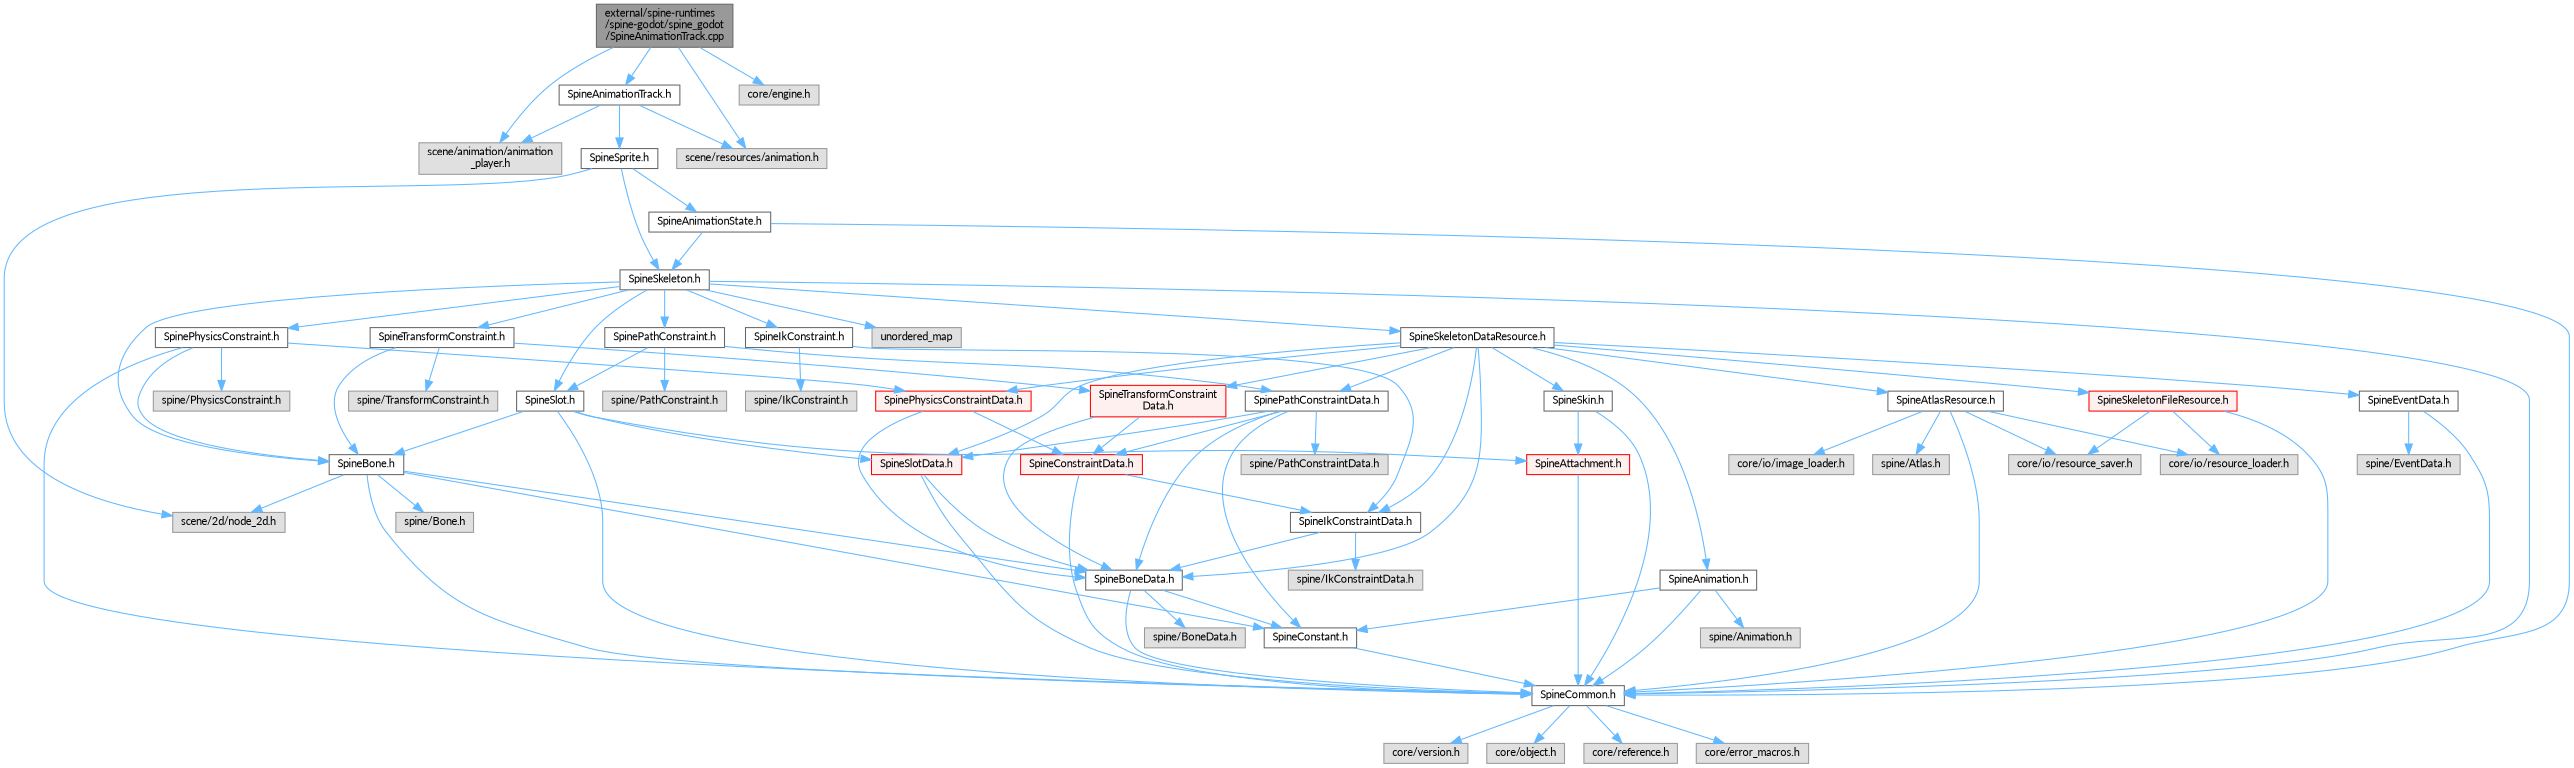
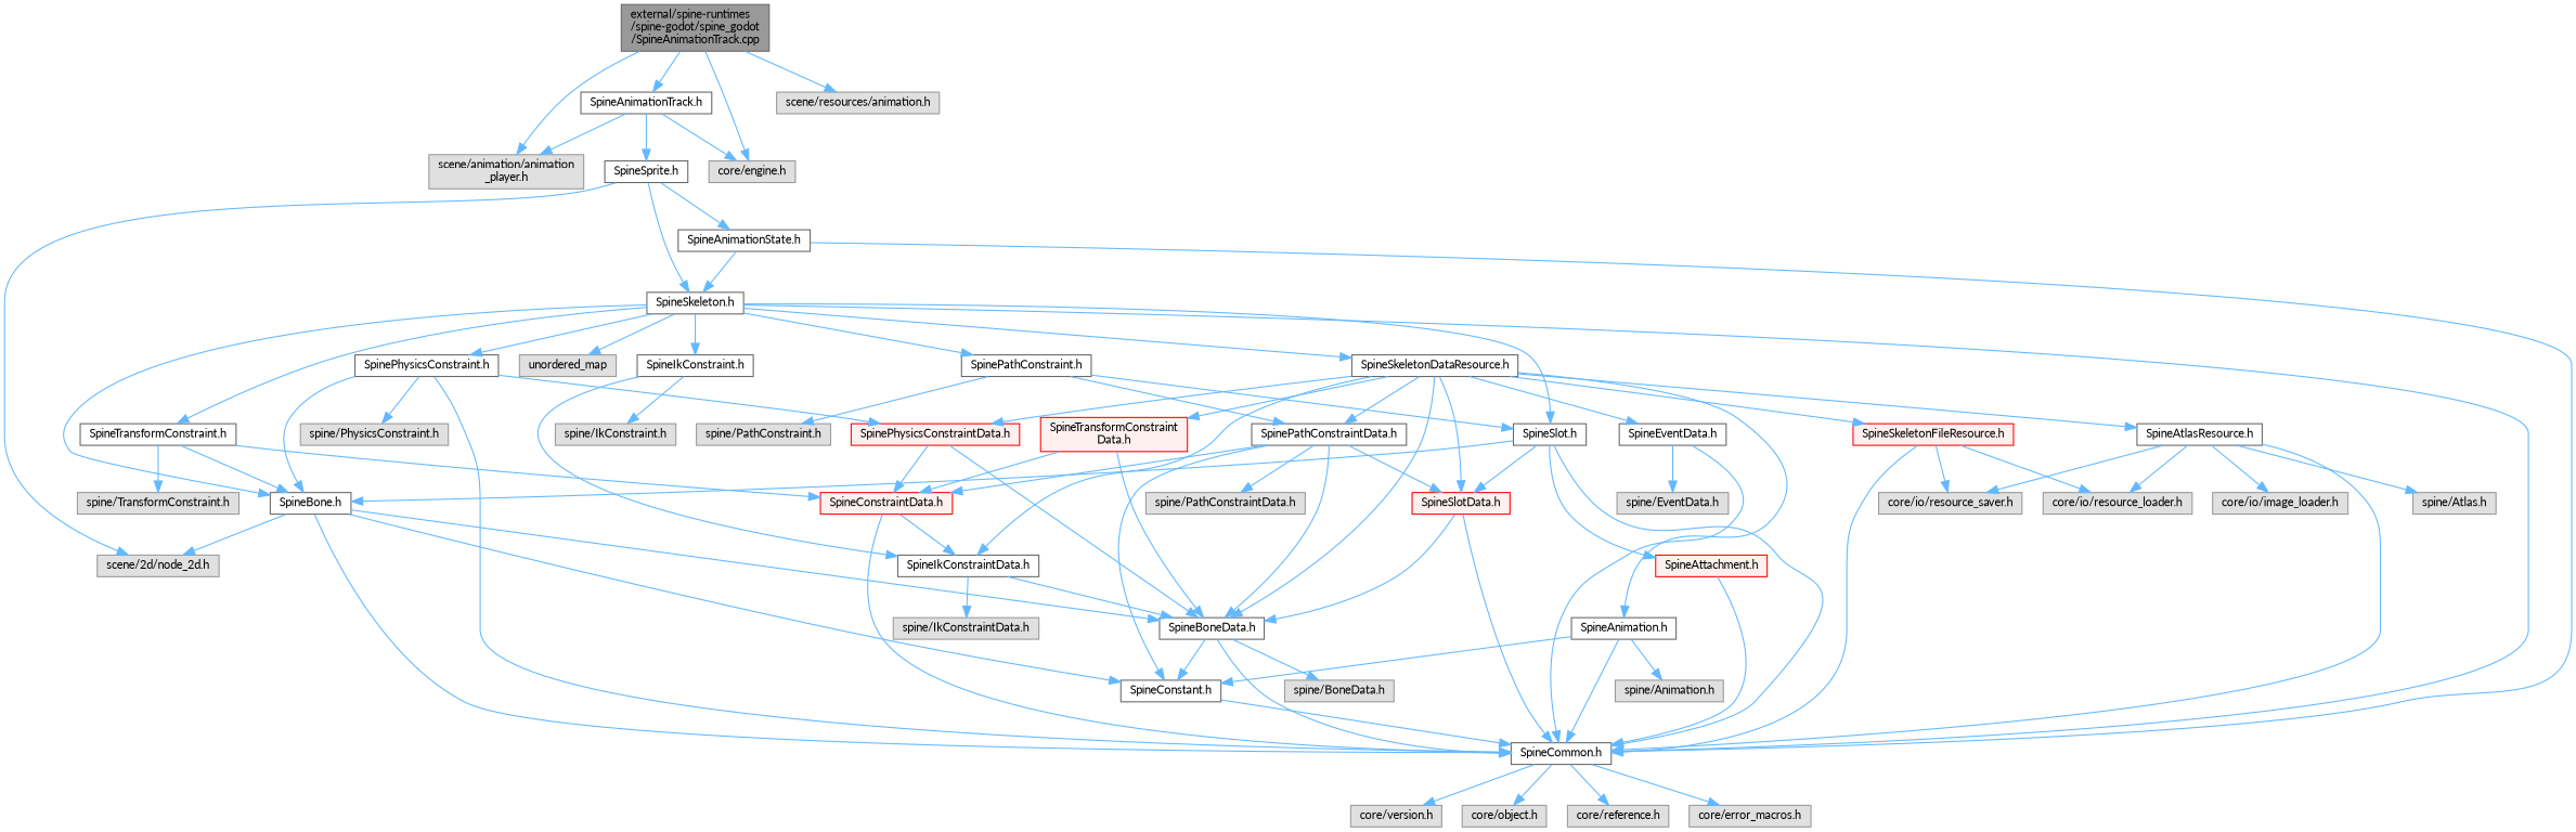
  digraph {
    fontname=Lato
    node [color=grey60 fillcolor="#E0E0E0" fontname=Lato fontsize=10 shape=box style=filled]
    edge [color=steelblue1 fontname=Lato fontsize=10 labelfontname=Helvetica labelfontsize=10 style=solid]
    n1 [color=gray40 fillcolor=grey60 fontcolor=black height=0.2 label="external/spine-runtimes\l/spine-godot/spine_godot\l/SpineAnimationTrack.cpp" width=0.4]
    n2 [color=grey40 fillcolor=white height=0.2 label="SpineAnimationTrack.h" width=0.4]
    n3 [height=0.2 label="scene/animation/animation\l_player.h" width=0.4]
    n4 [height=0.2 label="scene/resources/animation.h" width=0.4]
    n5 [height=0.2 label="core/engine.h" width=0.4]
    n6 [color=grey40 fillcolor=white height=0.2 label="SpineSprite.h" width=0.4]
    n7 [color=grey40 fillcolor=white height=0.2 label="SpineSkeleton.h" width=0.4]
    n8 [height=0.2 label="scene/2d/node_2d.h" width=0.4]
    n9 [color=grey40 fillcolor=white height=0.2 label="SpineAnimationState.h" width=0.4]
    n10 [color=grey40 fillcolor=white height=0.2 label="SpineCommon.h" width=0.4]
    n11 [color=grey40 fillcolor=white height=0.2 label="SpineSkeletonDataResource.h" width=0.4]
    n12 [color=grey40 fillcolor=white height=0.2 label="SpineBone.h" width=0.4]
    n13 [color=grey40 fillcolor=white height=0.2 label="SpineSlot.h" width=0.4]
    n14 [color=grey40 fillcolor=white height=0.2 label="SpineIkConstraint.h" width=0.4]
    n15 [color=grey40 fillcolor=white height=0.2 label="SpineTransformConstraint.h" width=0.4]
    n16 [color=grey40 fillcolor=white height=0.2 label="SpinePathConstraint.h" width=0.4]
    n17 [color=grey40 fillcolor=white height=0.2 label="SpinePhysicsConstraint.h" width=0.4]
    n18 [height=0.2 label=unordered_map width=0.4]
    n19 [height=0.2 label="core/version.h" width=0.4]
    n20 [height=0.2 label="core/object.h" width=0.4]
    n21 [height=0.2 label="core/reference.h" width=0.4]
    n22 [height=0.2 label="core/error_macros.h" width=0.4]
    n23 [color=grey40 fillcolor=white height=0.2 label="SpineAnimation.h" width=0.4]
    n24 [color=grey40 fillcolor=white height=0.2 label="SpineAtlasResource.h" width=0.4]
    n25 [color=grey40 fillcolor=white height=0.2 label="SpineBoneData.h" width=0.4]
    n26 [color=grey40 fillcolor=white height=0.2 label="SpineEventData.h" width=0.4]
    n27 [color=grey40 fillcolor=white height=0.2 label="SpineIkConstraintData.h" width=0.4]
    n28 [color=grey40 fillcolor=white height=0.2 label="SpinePathConstraintData.h" width=0.4]
    n29 [color=red fillcolor="#FFF0F0" height=0.2 label="SpineSlotData.h" width=0.4]
    n30 [color=red fillcolor="#FFF0F0" height=0.2 label="SpinePhysicsConstraintData.h" width=0.4]
    n31 [color=red fillcolor="#FFF0F0" height=0.2 label="SpineSkeletonFileResource.h" width=0.4]
-   n32 [color=grey40 fillcolor=white height=0.2 label="SpineSkin.h" width=0.4]
    n33 [color=red fillcolor="#FFF0F0" height=0.2 label="SpineTransformConstraint\lData.h" width=0.4]
    n34 [color=grey40 fillcolor=white height=0.2 label="SpineConstant.h" width=0.4]
-   n35 [height=0.2 label="spine/Bone.h" width=0.4]
    n36 [color=red fillcolor="#FFF0F0" height=0.2 label="SpineAttachment.h" width=0.4]
    n37 [height=0.2 label="spine/IkConstraint.h" width=0.4]
    n38 [height=0.2 label="spine/TransformConstraint.h" width=0.4]
    n39 [height=0.2 label="spine/PathConstraint.h" width=0.4]
    n40 [height=0.2 label="spine/PhysicsConstraint.h" width=0.4]
    n41 [height=0.2 label="spine/Animation.h" width=0.4]
    n42 [height=0.2 label="core/io/resource_loader.h" width=0.4]
    n43 [height=0.2 label="core/io/resource_saver.h" width=0.4]
    n44 [height=0.2 label="core/io/image_loader.h" width=0.4]
    n45 [height=0.2 label="spine/Atlas.h" width=0.4]
    n46 [height=0.2 label="spine/BoneData.h" width=0.4]
    n47 [height=0.2 label="spine/EventData.h" width=0.4]
    n48 [height=0.2 label="spine/IkConstraintData.h" width=0.4]
    n49 [color=red fillcolor="#FFF0F0" height=0.2 label="SpineConstraintData.h" width=0.4]
    n50 [height=0.2 label="spine/PathConstraintData.h" width=0.4]
    n1 -> n2
    n1 -> n3
    n1 -> n4
    n1 -> n5
    n2 -> n3
-   n2 -> n4
+   n2 -> n5
    n2 -> n6
    n6 -> n7
    n6 -> n8
    n6 -> n9
    n7 -> n10
    n7 -> n11
    n7 -> n12
    n7 -> n13
    n7 -> n14
    n7 -> n15
    n7 -> n16
    n7 -> n17
    n7 -> n18
    n9 -> n7
    n9 -> n10
    n10 -> n19
    n10 -> n20
    n10 -> n21
    n10 -> n22
    n11 -> n23
    n11 -> n24
    n11 -> n25
    n11 -> n26
    n11 -> n27
    n11 -> n28
    n11 -> n29
    n11 -> n30
    n11 -> n31
-   n11 -> n32
    n11 -> n33
    n12 -> n8
    n12 -> n10
    n12 -> n25
    n12 -> n34
-   n12 -> n35
    n13 -> n10
    n13 -> n12
    n13 -> n29
    n13 -> n36
    n14 -> n27
    n14 -> n37
    n15 -> n12
-   n15 -> n33
+   n15 -> n49
    n15 -> n38
    n16 -> n13
    n16 -> n28
    n16 -> n39
    n17 -> n10
    n17 -> n12
    n17 -> n30
    n17 -> n40
    n23 -> n10
    n23 -> n34
    n23 -> n41
    n24 -> n10
    n24 -> n42
    n24 -> n43
    n24 -> n44
    n24 -> n45
    n25 -> n10
    n25 -> n34
    n25 -> n46
    n26 -> n10
    n26 -> n47
    n27 -> n25
    n27 -> n48
    n28 -> n25
    n28 -> n29
    n28 -> n34
    n28 -> n49
    n28 -> n50
    n29 -> n10
    n29 -> n25
    n30 -> n25
    n30 -> n49
    n31 -> n10
    n31 -> n42
    n31 -> n43
-   n32 -> n10
-   n32 -> n36
    n33 -> n25
    n33 -> n49
    n34 -> n10
    n36 -> n10
    n49 -> n10
    n49 -> n27
  }
